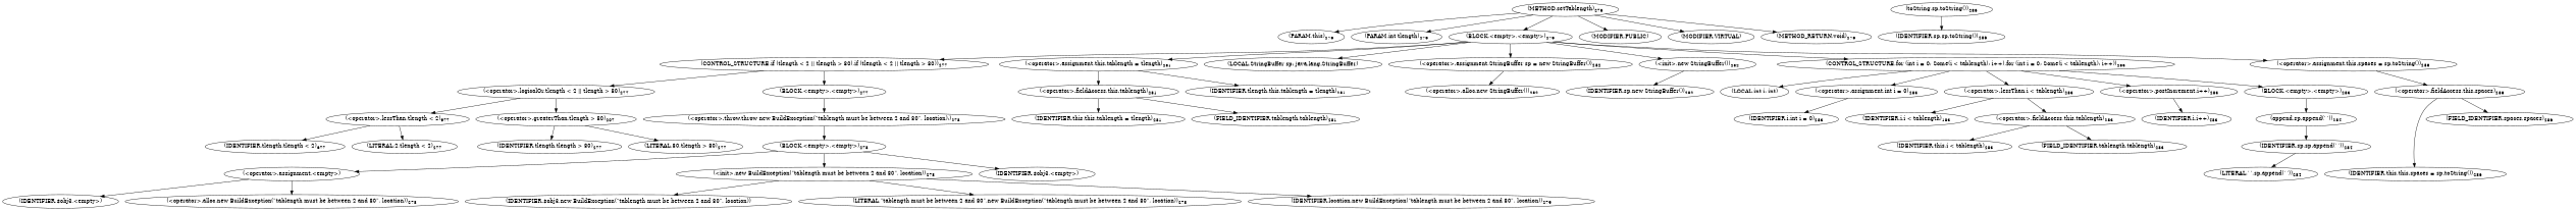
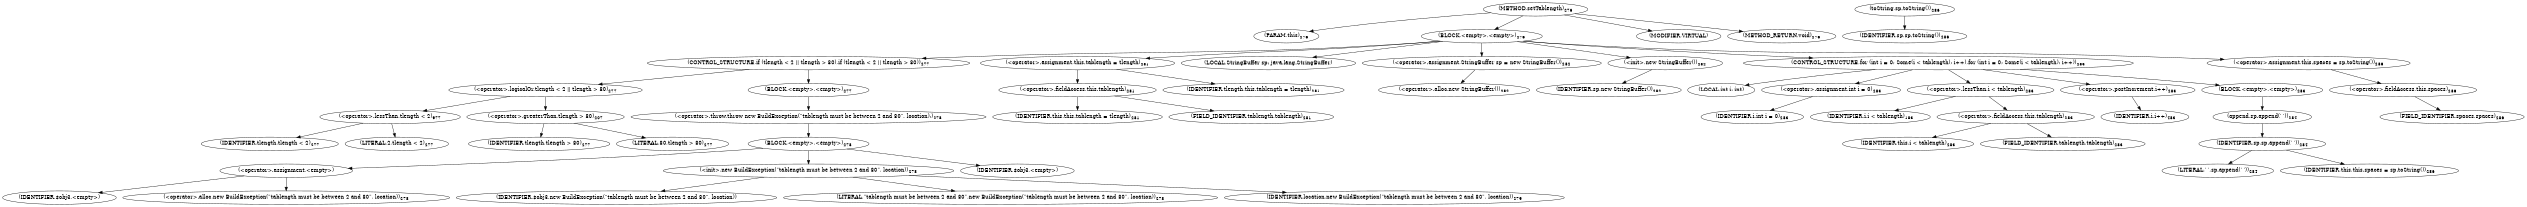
  digraph {
    n1 [label=<(METHOD,setTablength)<SUB>276</SUB>>]
    n2 [label=<(PARAM,this)<SUB>276</SUB>>]
-   n3 [label=<(PARAM,int tlength)<SUB>276</SUB>>]
    n4 [label=<(BLOCK,&lt;empty&gt;,&lt;empty&gt;)<SUB>276</SUB>>]
-   n5 [label=<(MODIFIER,PUBLIC)>]
    n6 [label=<(MODIFIER,VIRTUAL)>]
    n7 [label=<(METHOD_RETURN,void)<SUB>276</SUB>>]
    n8 [label=<(CONTROL_STRUCTURE,if (tlength &lt; 2 || tlength &gt; 80),if (tlength &lt; 2 || tlength &gt; 80))<SUB>277</SUB>>]
    n9 [label=<(&lt;operator&gt;.assignment,this.tablength = tlength)<SUB>281</SUB>>]
    n10 [label=<(LOCAL,StringBuffer sp: java.lang.StringBuffer)>]
    n11 [label=<(&lt;operator&gt;.assignment,StringBuffer sp = new StringBuffer())<SUB>282</SUB>>]
    n12 [label=<(&lt;init&gt;,new StringBuffer())<SUB>282</SUB>>]
    n13 [label=<(CONTROL_STRUCTURE,for (int i = 0; Some(i &lt; tablength); i++),for (int i = 0; Some(i &lt; tablength); i++))<SUB>283</SUB>>]
    n14 [label=<(&lt;operator&gt;.assignment,this.spaces = sp.toString())<SUB>286</SUB>>]
    n15 [label=<(&lt;operator&gt;.logicalOr,tlength &lt; 2 || tlength &gt; 80)<SUB>277</SUB>>]
    n16 [label=<(BLOCK,&lt;empty&gt;,&lt;empty&gt;)<SUB>277</SUB>>]
    n17 [label=<(&lt;operator&gt;.fieldAccess,this.tablength)<SUB>281</SUB>>]
    n18 [label=<(IDENTIFIER,tlength,this.tablength = tlength)<SUB>281</SUB>>]
    n19 [label=<(&lt;operator&gt;.alloc,new StringBuffer())<SUB>282</SUB>>]
    n20 [label=<(IDENTIFIER,sp,new StringBuffer())<SUB>282</SUB>>]
    n21 [label=<(LOCAL,int i: int)>]
    n22 [label=<(&lt;operator&gt;.assignment,int i = 0)<SUB>283</SUB>>]
    n23 [label=<(&lt;operator&gt;.lessThan,i &lt; tablength)<SUB>283</SUB>>]
    n24 [label=<(&lt;operator&gt;.postIncrement,i++)<SUB>283</SUB>>]
    n25 [label=<(BLOCK,&lt;empty&gt;,&lt;empty&gt;)<SUB>283</SUB>>]
    n26 [label=<(&lt;operator&gt;.fieldAccess,this.spaces)<SUB>286</SUB>>]
    n27 [label=<(&lt;operator&gt;.lessThan,tlength &lt; 2)<SUB>977</SUB>>]
    n28 [label=<(&lt;operator&gt;.greaterThan,tlength &gt; 80)<SUB>207</SUB>>]
    n29 [label=<(&lt;operator&gt;.throw,throw new BuildException(&quot;tablength must be between 2 and 80&quot;, location);)<SUB>278</SUB>>]
-   n30 [label=<(IDENTIFIER,tlength,tlength &lt; 2)<SUB>677</SUB>>]
+   n30 [label=<(IDENTIFIER,tlength,tlength &lt; 2)<SUB>277</SUB>>]
    n31 [label=<(LITERAL,2,tlength &lt; 2)<SUB>277</SUB>>]
    n32 [label=<(IDENTIFIER,tlength,tlength &gt; 80)<SUB>277</SUB>>]
    n33 [label=<(LITERAL,80,tlength &gt; 80)<SUB>277</SUB>>]
    n34 [label=<(BLOCK,&lt;empty&gt;,&lt;empty&gt;)<SUB>278</SUB>>]
    n35 [label=<(&lt;operator&gt;.assignment,&lt;empty&gt;)>]
    n36 [label=<(&lt;init&gt;,new BuildException(&quot;tablength must be between 2 and 80&quot;, location))<SUB>278</SUB>>]
    n37 [label=<(IDENTIFIER,$obj3,&lt;empty&gt;)>]
    n38 [label=<(IDENTIFIER,$obj3,&lt;empty&gt;)>]
    n39 [label=<(&lt;operator&gt;.alloc,new BuildException(&quot;tablength must be between 2 and 80&quot;, location))<SUB>278</SUB>>]
    n40 [label=<(IDENTIFIER,$obj3,new BuildException(&quot;tablength must be between 2 and 80&quot;, location))>]
    n41 [label=<(LITERAL,&quot;tablength must be between 2 and 80&quot;,new BuildException(&quot;tablength must be between 2 and 80&quot;, location))<SUB>278</SUB>>]
    n42 [label=<(IDENTIFIER,location,new BuildException(&quot;tablength must be between 2 and 80&quot;, location))<SUB>279</SUB>>]
    n43 [label=<(IDENTIFIER,this,this.tablength = tlength)<SUB>281</SUB>>]
    n44 [label=<(FIELD_IDENTIFIER,tablength,tablength)<SUB>281</SUB>>]
    n45 [label=<(IDENTIFIER,i,int i = 0)<SUB>283</SUB>>]
    n46 [label=<(IDENTIFIER,i,i &lt; tablength)<SUB>183</SUB>>]
    n47 [label=<(&lt;operator&gt;.fieldAccess,this.tablength)<SUB>283</SUB>>]
    n48 [label=<(IDENTIFIER,i,i++)<SUB>483</SUB>>]
    n49 [label=<(append,sp.append(' '))<SUB>284</SUB>>]
    n50 [label=<(IDENTIFIER,this,i &lt; tablength)<SUB>283</SUB>>]
    n51 [label=<(FIELD_IDENTIFIER,tablength,tablength)<SUB>283</SUB>>]
    n52 [label=<(IDENTIFIER,sp,sp.append(' '))<SUB>284</SUB>>]
    n53 [label=<(LITERAL,' ',sp.append(' '))<SUB>284</SUB>>]
    n54 [label=<(IDENTIFIER,this,this.spaces = sp.toString())<SUB>286</SUB>>]
    n55 [label=<(FIELD_IDENTIFIER,spaces,spaces)<SUB>286</SUB>>]
    n56 [label=<(toString,sp.toString())<SUB>286</SUB>>]
    n57 [label=<(IDENTIFIER,sp,sp.toString())<SUB>286</SUB>>]
    n1 -> n2
-   n1 -> n3
    n1 -> n4
-   n1 -> n5
    n1 -> n6
    n1 -> n7
    n4 -> n8
    n4 -> n9
    n4 -> n10
    n4 -> n11
    n4 -> n12
    n4 -> n13
    n4 -> n14
    n8 -> n15
    n8 -> n16
    n9 -> n17
    n9 -> n18
    n11 -> n19
    n12 -> n20
    n13 -> n21
    n13 -> n22
    n13 -> n23
    n13 -> n24
    n13 -> n25
    n14 -> n26
    n15 -> n27
    n15 -> n28
    n16 -> n29
    n17 -> n43
    n17 -> n44
    n22 -> n45
    n23 -> n46
    n23 -> n47
    n24 -> n48
    n25 -> n49
-   n26 -> n54
+   n52 -> n54
    n26 -> n55
    n27 -> n30
    n27 -> n31
    n28 -> n32
    n28 -> n33
    n29 -> n34
    n34 -> n35
    n34 -> n36
    n34 -> n37
    n35 -> n38
    n35 -> n39
    n36 -> n40
    n36 -> n41
    n36 -> n42
    n47 -> n50
    n47 -> n51
    n49 -> n52
    n52 -> n53
    n56 -> n57
  }
